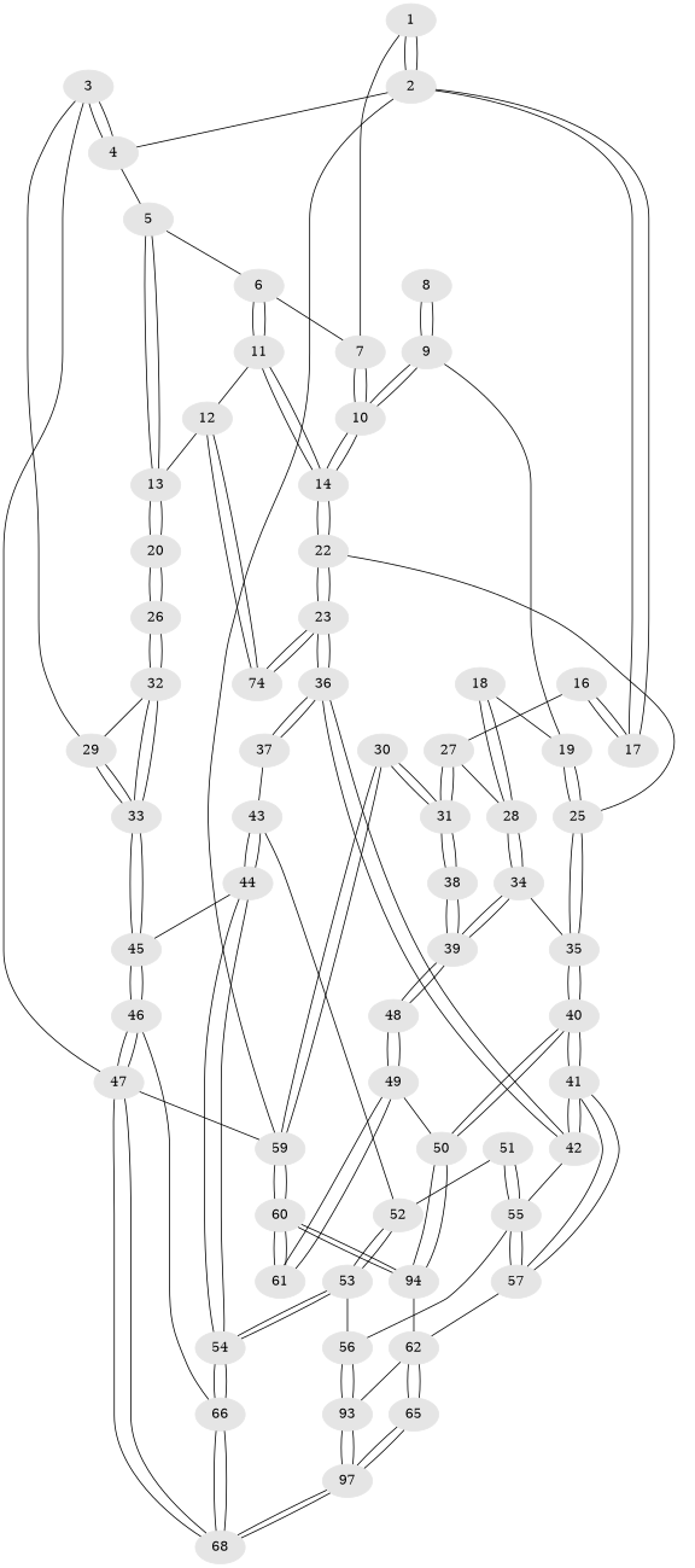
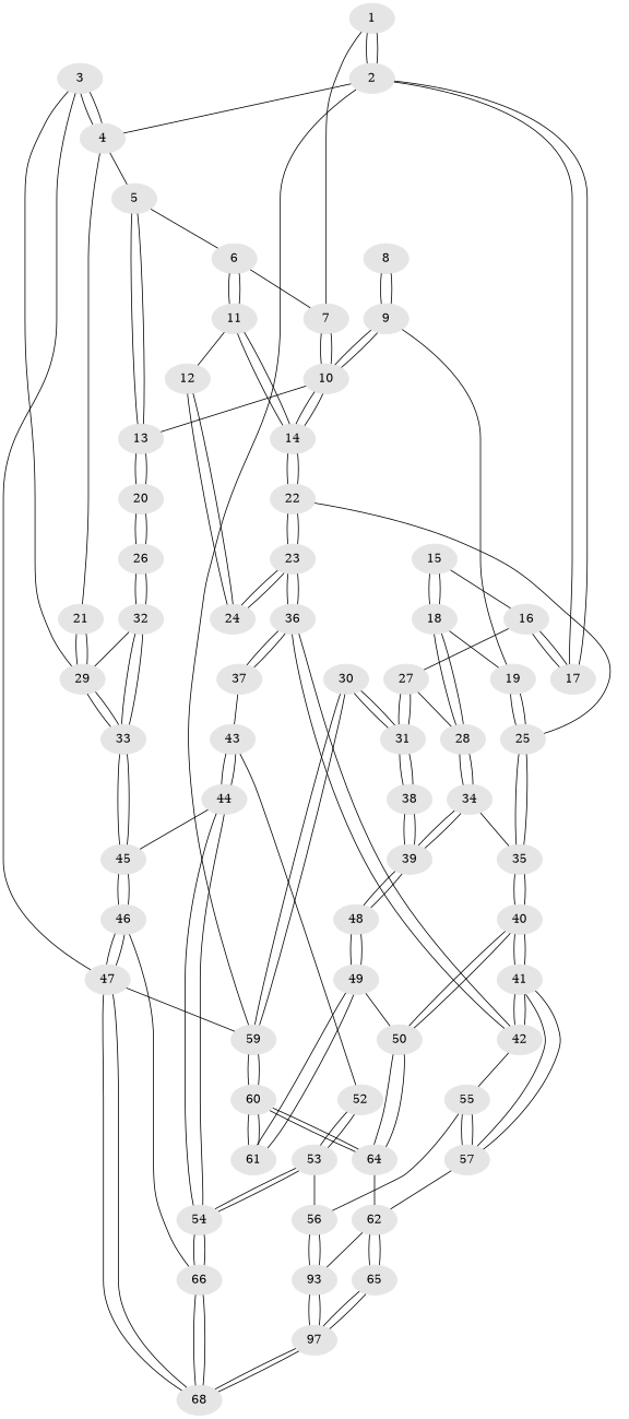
  graph {
    node [color=gray90 style=filled]
    1
    2
    7
    17
    59
    4
    8
    9
    3
    29
    47
    60
    5
+   21
    33
    68
    6
    13
    11
    20
    10
    14
    12
    19
+   15
    16
    18
    25
    22
-   24 [label=74]
+   24
    26
    23
    27
    28
    31
    30
    34
    35
    32
    36
    37
    42
    40
    38
    39
    45
    43
    46
    48
    41
    50
    55
    44
    52
    49
    57
-   64 [label=94]
+   64
    62
-   51
    54
    53
    66
    61
    56
    n65 [label=93]
    n66 [label=97]
    65
    1 -- 2
    1 -- 2
    1 -- 7
    2 -- 17
    2 -- 17
    2 -- 59
    2 -- 4
    7 -- 10
    7 -- 10
    59 -- 60
    59 -- 60
    4 -- 5
+   4 -- 21
    8 -- 9
    8 -- 9
    9 -- 10
    9 -- 10
    9 -- 19
    3 -- 4
    3 -- 4
    3 -- 29
    3 -- 47
    29 -- 33
    29 -- 33
    47 -- 59
    47 -- 68
    47 -- 68
    60 -- 64
    60 -- 64
    60 -- 61
    60 -- 61
    5 -- 6
    5 -- 13
    5 -- 13
+   21 -- 29
+   21 -- 29
    33 -- 45
    33 -- 45
    6 -- 7
    6 -- 11
    6 -- 11
    13 -- 20
    13 -- 20
    11 -- 14
    11 -- 14
    11 -- 12
    20 -- 26
    20 -- 26
    10 -- 14
    10 -- 14
    14 -- 22
    14 -- 22
-   12 -- 13
+   10 -- 13
    12 -- 24
    12 -- 24
    19 -- 25
    19 -- 25
+   15 -- 16
+   15 -- 18
+   15 -- 18
    16 -- 17
    16 -- 17
    16 -- 27
    18 -- 19
    18 -- 28
    18 -- 28
    25 -- 35
    25 -- 35
    22 -- 25
    22 -- 23
    22 -- 23
    26 -- 32
    26 -- 32
    23 -- 24
    23 -- 24
    23 -- 36
    23 -- 36
    27 -- 28
    27 -- 31
    27 -- 31
    28 -- 34
    28 -- 34
    31 -- 38
    31 -- 38
    30 -- 59
    30 -- 59
    30 -- 31
    30 -- 31
    34 -- 35
    34 -- 39
    34 -- 39
    35 -- 40
    35 -- 40
    32 -- 29
    32 -- 33
    32 -- 33
    36 -- 37
    36 -- 37
    36 -- 42
    36 -- 42
    37 -- 43
    42 -- 55
    40 -- 41
    40 -- 41
    40 -- 50
    40 -- 50
    38 -- 39
    38 -- 39
    39 -- 48
    39 -- 48
    45 -- 46
    45 -- 46
    43 -- 44
    43 -- 44
    43 -- 52
    46 -- 47
    46 -- 47
    46 -- 66
    48 -- 49
    48 -- 49
    41 -- 42
    41 -- 42
    41 -- 57
    41 -- 57
    50 -- 64
    50 -- 64
    55 -- 57
    55 -- 57
    55 -- 56
    44 -- 45
    44 -- 54
    44 -- 54
    52 -- 53
    52 -- 53
    49 -- 50
    49 -- 61
    49 -- 61
    57 -- 62
    64 -- 62
    62 -- n65
    62 -- 65
    62 -- 65
-   51 -- 55
-   51 -- 55
-   51 -- 52
    54 -- 66
    54 -- 66
    53 -- 54
    53 -- 54
    53 -- 56
    66 -- 68
    66 -- 68
    56 -- n65
    56 -- n65
    n65 -- n66
    n65 -- n66
    n66 -- 68
    n66 -- 68
    65 -- n66
    65 -- n66
  }
